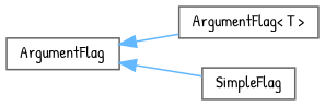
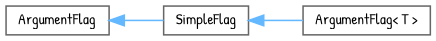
  digraph {
    fontname="Patrick Hand"
    rankdir=LR
    node [color=grey40 fillcolor=white fontname="Patrick Hand" fontsize=10 shape=box style=filled]
    edge [color=steelblue1 dir=back fontname="Patrick Hand" fontsize=10 labelfontname=Helvetica labelfontsize=10 style=solid]
    n1 [height=0.2 label=ArgumentFlag width=0.4]
    n2 [height=0.2 label="ArgumentFlag\< T \>" width=0.4]
    n3 [height=0.2 label=SimpleFlag width=0.4]
-   n1 -> n2
+   n3 -> n2
    n1 -> n3
  }
